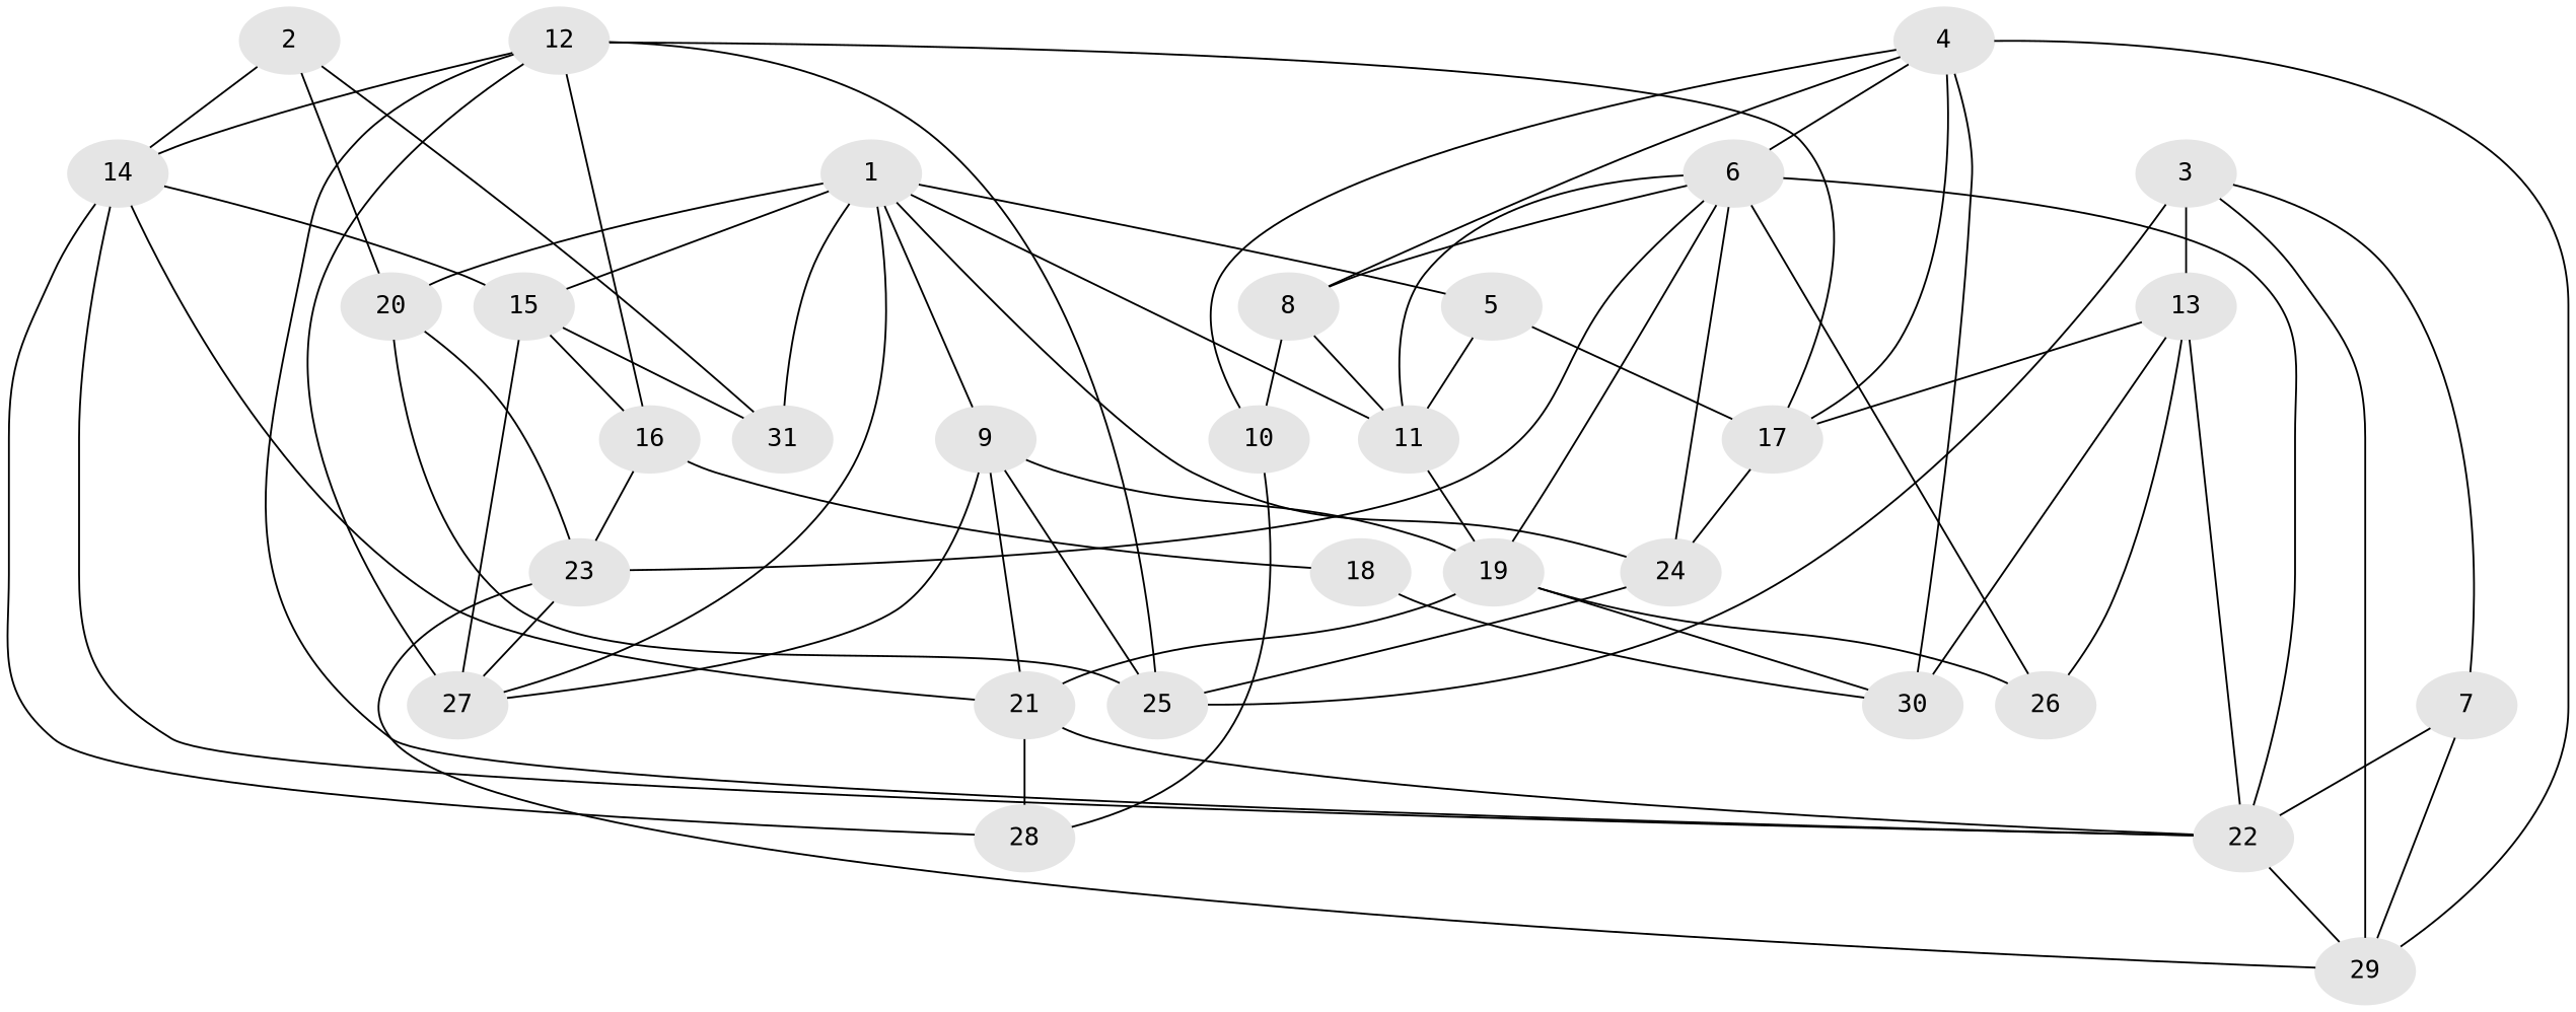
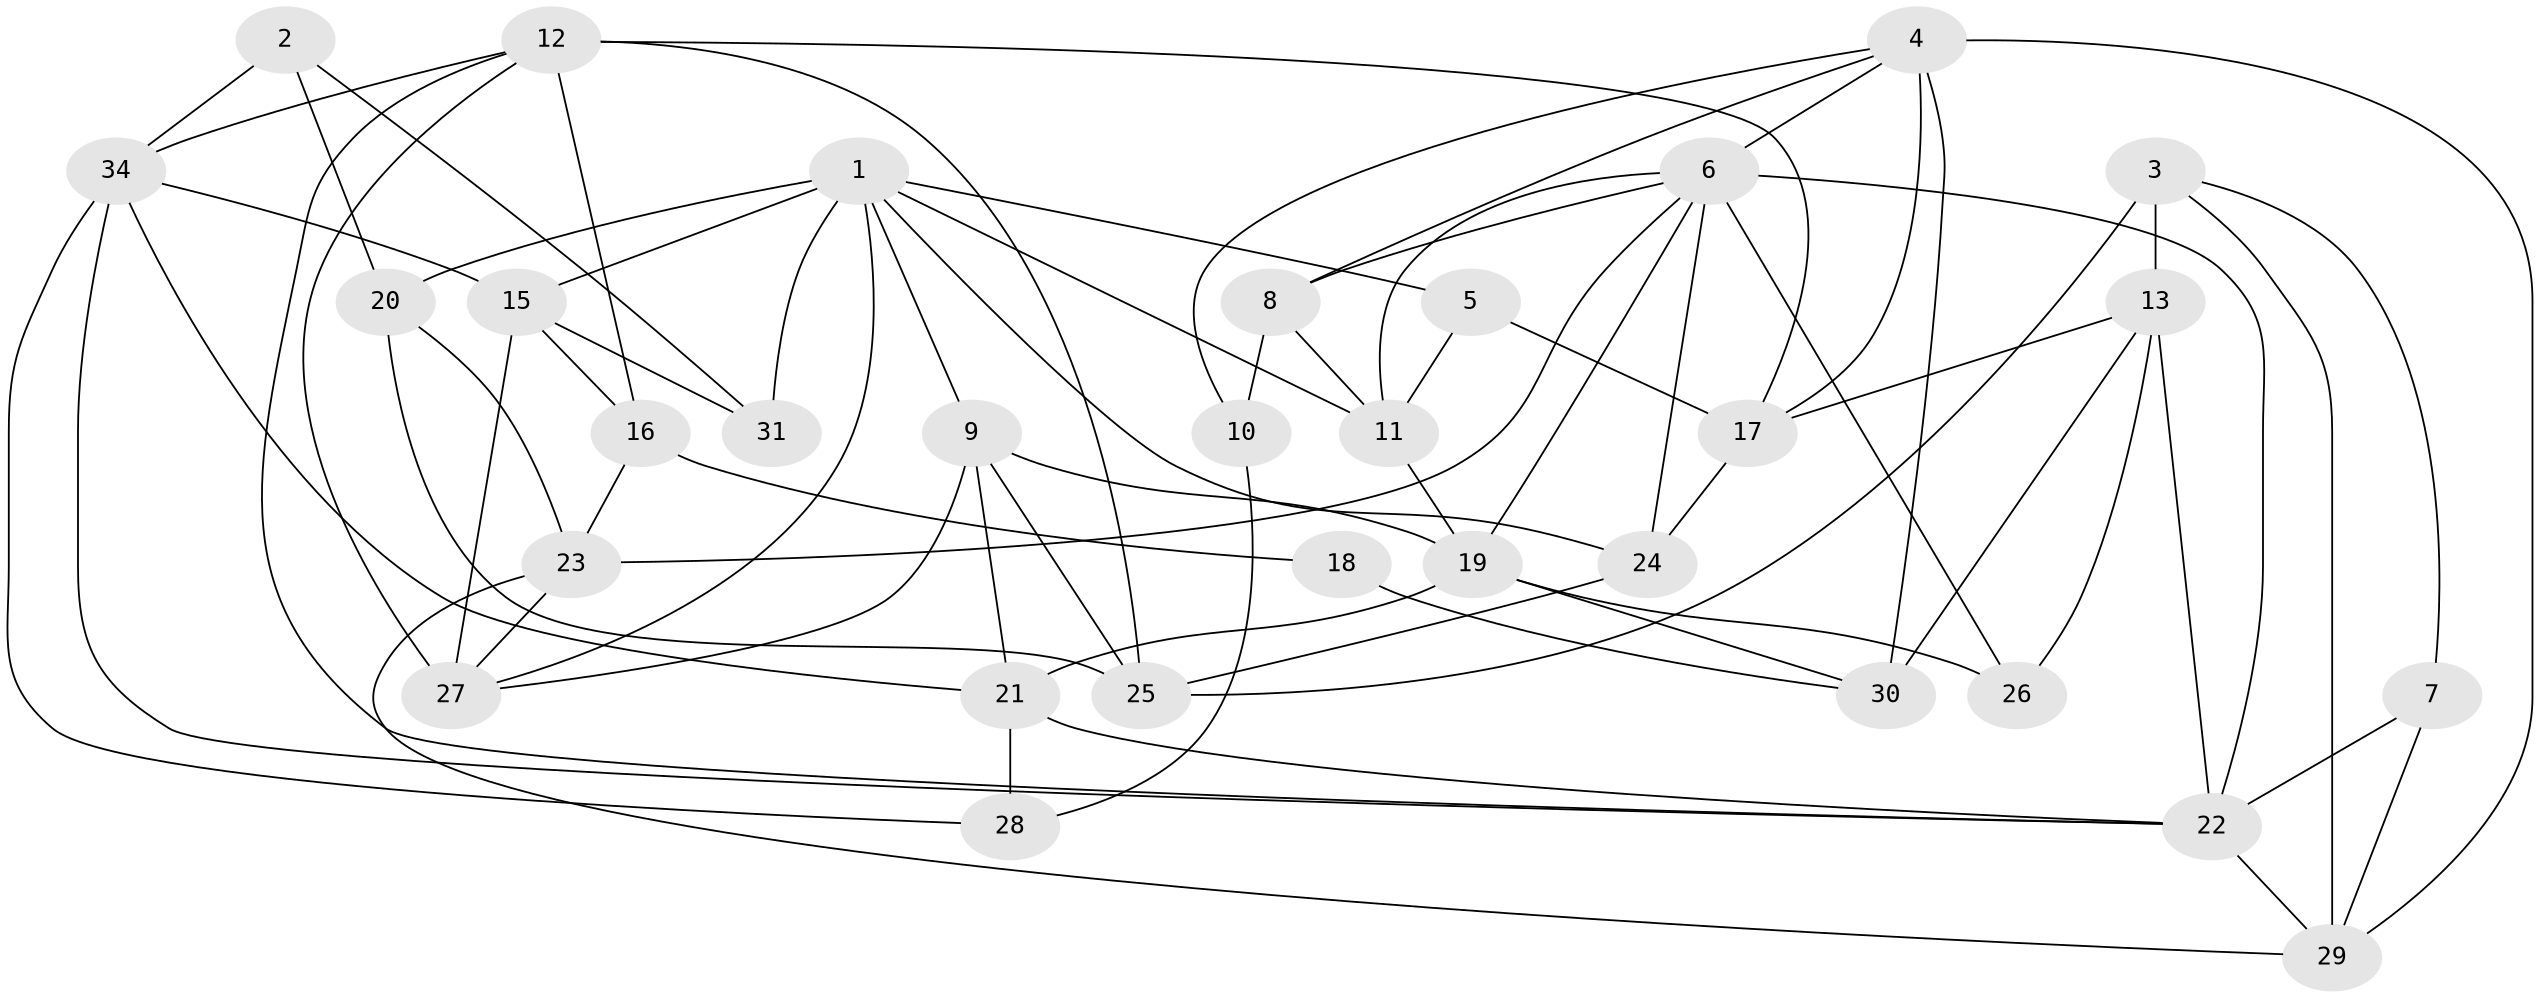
  graph {
    fontname="DejaVu Sans Mono"
    node [color=gray90 fontname="DejaVu Sans Mono" style=filled]
    edge [fontname="DejaVu Sans Mono" weight=1.0]
    1
    5
    9
    11
    15
    20
    24
    27
    31
    17
    25
    19
    21
    16
    23
    2
-   14
+   14 [label=34]
    22
    28
    3
    7
    13
    29
    30
    26
    4
    6
    8
    10
    12
    18
    1 -- 5 [weight=2.0]
    1 -- 9
    1 -- 11
    1 -- 15
    1 -- 20 [weight=2.0]
    1 -- 24
    1 -- 27
    1 -- 31
    5 -- 11
    5 -- 17
    9 -- 27
    9 -- 25
    9 -- 19
    9 -- 21
    11 -- 19 [weight=2.0]
    15 -- 27
    15 -- 31
    15 -- 16
    20 -- 25
    20 -- 23
    24 -- 25
    17 -- 24
    19 -- 21
    19 -- 30
    19 -- 26
    21 -- 22
    21 -- 28 [weight=2.0]
    16 -- 23
    16 -- 18
    23 -- 27
    23 -- 29
    2 -- 20
    2 -- 31
    2 -- 14
    14 -- 15
    14 -- 21
    14 -- 22
    14 -- 28
    22 -- 29
    3 -- 25 [weight=2.0]
    3 -- 7
    3 -- 13
    3 -- 29
    7 -- 22 [weight=2.0]
    7 -- 29
    13 -- 17
    13 -- 22
    13 -- 30
    13 -- 26
    4 -- 17 [weight=2.0]
    4 -- 29
    4 -- 30 [weight=2.0]
    4 -- 6
    4 -- 8
    4 -- 10
    6 -- 11
    6 -- 24 [weight=2.0]
    6 -- 19
    6 -- 23
    6 -- 22
    6 -- 26
    6 -- 8
    8 -- 11
    8 -- 10 [weight=2.0]
    10 -- 28 [weight=2.0]
    12 -- 27 [weight=2.0]
    12 -- 17
    12 -- 25
    12 -- 16 [weight=2.0]
    12 -- 14
    12 -- 22
    18 -- 30
  }
